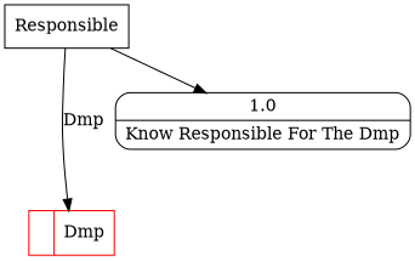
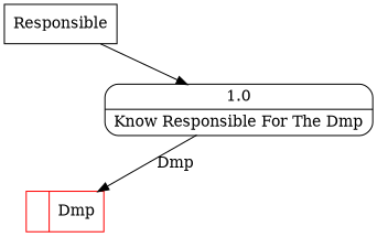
  digraph {
    n1 [color=red label="<f0>  |<f1> Dmp " shape=record]
    n2 [label=Responsible shape=box]
    n3 [label="{<f0> 1.0|<f1> Know Responsible For The Dmp }" shape=Mrecord]
    n2 -> n3
-   n2 -> n1 [label=Dmp]
+   n3 -> n1 [label=Dmp]
  }
